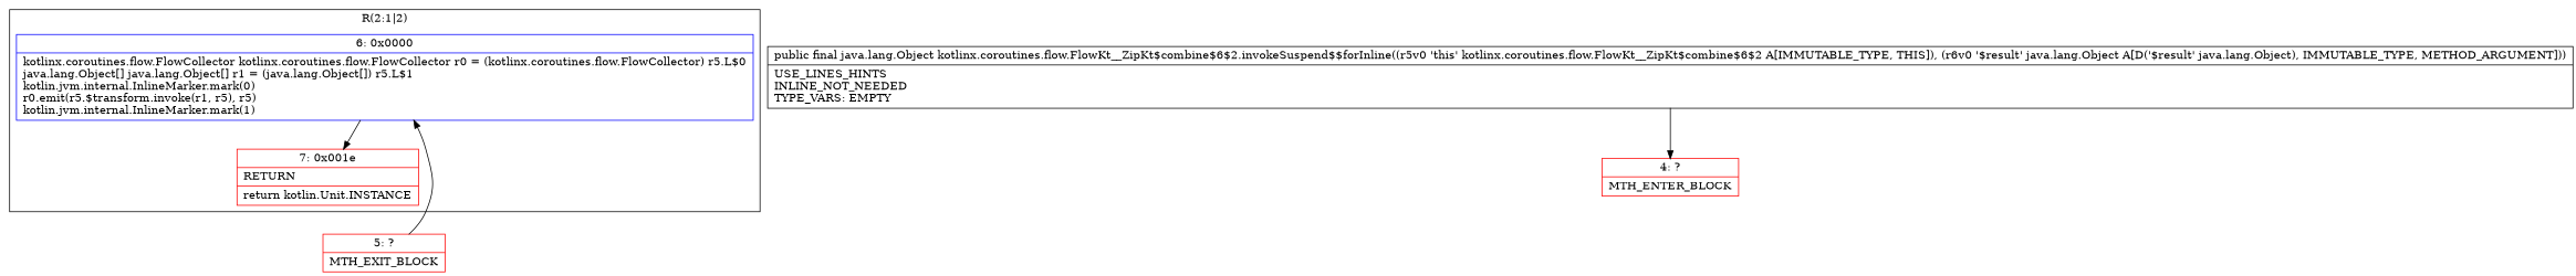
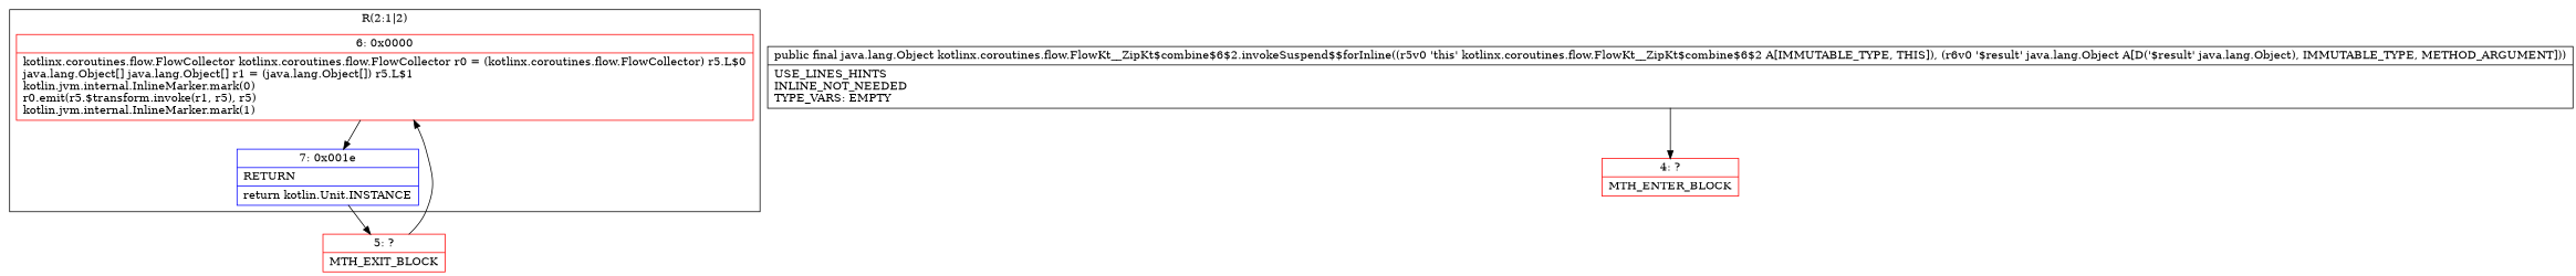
  digraph {
    node [color=blue shape=record]
-   n1 [label="{6\:\ 0x0000|kotlinx.coroutines.flow.FlowCollector kotlinx.coroutines.flow.FlowCollector r0 = (kotlinx.coroutines.flow.FlowCollector) r5.L$0\ljava.lang.Object[] java.lang.Object[] r1 = (java.lang.Object[]) r5.L$1\lkotlin.jvm.internal.InlineMarker.mark(0)\lr0.emit(r5.$transform.invoke(r1, r5), r5)\lkotlin.jvm.internal.InlineMarker.mark(1)\l}"]
-   n2 [color=red label="{7\:\ 0x001e|RETURN\l|return kotlin.Unit.INSTANCE\l}"]
+   n1 [color=red label="{6\:\ 0x0000|kotlinx.coroutines.flow.FlowCollector kotlinx.coroutines.flow.FlowCollector r0 = (kotlinx.coroutines.flow.FlowCollector) r5.L$0\ljava.lang.Object[] java.lang.Object[] r1 = (java.lang.Object[]) r5.L$1\lkotlin.jvm.internal.InlineMarker.mark(0)\lr0.emit(r5.$transform.invoke(r1, r5), r5)\lkotlin.jvm.internal.InlineMarker.mark(1)\l}"]
+   n2 [label="{7\:\ 0x001e|RETURN\l|return kotlin.Unit.INSTANCE\l}"]
    n3 [color=red label="{5\:\ ?|MTH_EXIT_BLOCK\l}"]
    n4 [color=red label="{4\:\ ?|MTH_ENTER_BLOCK\l}"]
    n5 [label="{public final java.lang.Object kotlinx.coroutines.flow.FlowKt__ZipKt$combine$6$2.invokeSuspend$$forInline((r5v0 'this' kotlinx.coroutines.flow.FlowKt__ZipKt$combine$6$2 A[IMMUTABLE_TYPE, THIS]), (r6v0 '$result' java.lang.Object A[D('$result' java.lang.Object), IMMUTABLE_TYPE, METHOD_ARGUMENT]))  | USE_LINES_HINTS\lINLINE_NOT_NEEDED\lTYPE_VARS: EMPTY\l}" color=""]
    subgraph cluster_1 {
      label="R(2:1|2)"
      n1
      n2
    }
    n1 -> n2
+   n2 -> n3
    n3 -> n1
    n5 -> n4
  }
